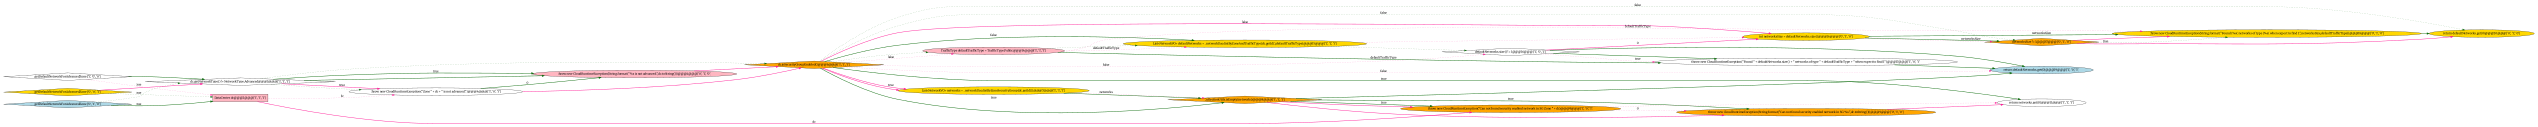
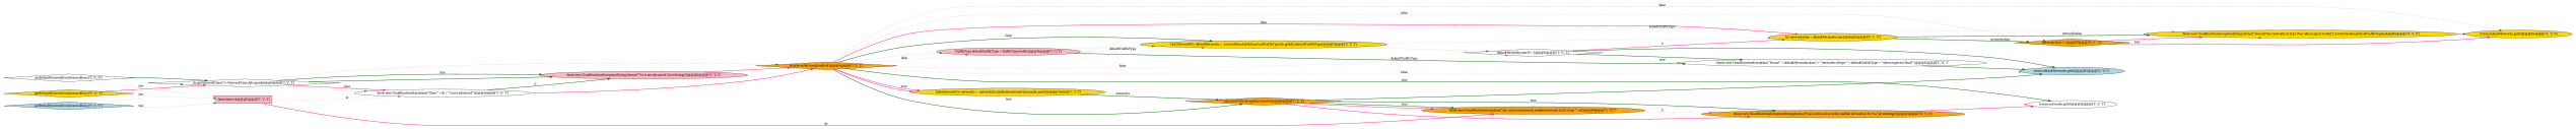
  digraph {
    fontname=Merriweather
    rankdir=LR
    node [fillcolor=white fontname=Merriweather shape=ellipse style=filled]
    edge [color=darkgreen fontname=Merriweather style=bold]
    n1 [label="throw new CloudRuntimeException(\"Found \" + defaultNetworks.size() + \" networks of type \" + defaultTrafficType + \" when expect to find 1\")@@@17@@@['1', '0', '1']"]
    n2 [fillcolor=lightblue label="return defaultNetworks.get(0)@@@19@@@['1', '0', '1']"]
    n3 [fillcolor=gold label="List<NetworkVO> networks = _networkDao.listByZoneSecurityGroup(dc.getId())@@@7@@@['1', '1', '1']"]
    n4 [fillcolor=orange label="CollectionUtils.isEmpty(networks)@@@8@@@['1', '1', '1']" shape=diamond]
    n5 [fillcolor=orange label="throw new CloudRuntimeException(String.format(\"Can not found security enabled network in SG %s.\",dc.toString()))@@@9@@@['0', '1', '0']"]
    n6 [fillcolor=orange label="throw new CloudRuntimeException(\"Can not found security enabled network in SG Zone \" + dc)@@@9@@@['1', '0', '1']"]
    n7 [fillcolor=orange label="dc.isSecurityGroupEnabled()@@@6@@@['1', '1', '1']" shape=diamond]
    n8 [label="return networks.get(0)@@@11@@@['1', '1', '1']"]
    n9 [fillcolor=gold label="List<NetworkVO> defaultNetworks = _networkDao.listByZoneAndTrafficType(dc.getId(),defaultTrafficType)@@@15@@@['1', '1', '1']"]
    n10 [fillcolor=lightpink label="TrafficType defaultTrafficType = TrafficType.Public@@@14@@@['1', '1', '1']"]
    n11 [fillcolor=orange label="networksSize != 1@@@17@@@['0', '1', '0']" shape=diamond]
    n12 [fillcolor=gold label="return defaultNetworks.get(0)@@@20@@@['0', '1', '0']"]
    n13 [fillcolor=gold label="int networksSize = defaultNetworks.size()@@@16@@@['0', '1', '0']"]
    n14 [label="defaultNetworks.size() != 1@@@16@@@['1', '0', '1']" shape=diamond]
    n15 [fillcolor=gold label="throw new CloudRuntimeException(String.format(\"Found (%s( networks of type (%s( when expect to find 1.\",networksSize,defaultTrafficType))@@@18@@@['0', '1', '0']"]
    n16 [fillcolor=lightpink label="DataCenter dc@@@2@@@['1', '1', '1']" shape=box]
    n17 [label="throw new CloudRuntimeException(\"Zone \" + dc + \" is not advanced.\")@@@4@@@['1', '0', '1']"]
    n18 [fillcolor=lightpink label="throw new CloudRuntimeException(String.format(\"%s is not advanced.\",dc.toString()))@@@4@@@['0', '1', '0']"]
    n19 [fillcolor=gold label="getDefaultNetworkForAdvancedZone['0', '0', '1']" shape=diamond]
    n20 [label="dc.getNetworkType() != NetworkType.Advanced@@@3@@@['1', '1', '1']" shape=diamond]
    n21 [label="getDefaultNetworkForAdvancedZone['1', '0', '0']" shape=diamond]
    n22 [fillcolor=lightblue label="getDefaultNetworkForAdvancedZone['0', '1', '0']" shape=diamond]
    n1 -> n2
    n3 -> n4
    n3 -> n4 [color=deeppink label=networks style=dotted]
    n4 -> n2
    n4 -> n5 [color=deeppink]
    n4 -> n5 [label=true]
    n4 -> n6 [label=true]
    n4 -> n6 [color=deeppink]
    n5 -> n8 [color=deeppink]
    n6 -> n5 [color=deeppink label=0 style=dotted]
    n6 -> n8 [color=deeppink style=dotted]
    n7 -> n2 [color=deeppink label=false style=dotted]
    n7 -> n3 [color=deeppink label=true]
    n7 -> n3 [color=deeppink]
    n7 -> n4 [label=true]
    n7 -> n8 [label=true]
    n7 -> n9 [label=false]
    n7 -> n10 [color=deeppink label=false style=dotted]
    n7 -> n10 [style=dotted]
    n7 -> n11 [label=false style=dotted]
    n7 -> n12 [label=false style=dotted]
    n7 -> n13 [color=deeppink label=false]
    n7 -> n14 [color=deeppink label=false style=dotted]
    n9 -> n13 [color=deeppink style=dotted]
    n9 -> n14 [style=dotted]
    n10 -> n1 [label=defaultTrafficType]
    n10 -> n9 [color=deeppink label=defaultTrafficType style=dotted]
    n10 -> n9 [style=dotted]
    n10 -> n15 [color=deeppink label=defaultTrafficType style=dotted]
    n11 -> n12 [color=deeppink]
    n11 -> n15 [color=deeppink]
    n11 -> n15 [label=true style=dotted]
    n13 -> n11 [label=networksSize]
    n13 -> n11 [color=deeppink style=dotted]
    n13 -> n15 [label=networksSize]
    n14 -> n1
    n14 -> n1 [color=deeppink label=true style=dotted]
    n14 -> n2
    n14 -> n13 [color=deeppink label=0]
    n15 -> n12
    n16 -> n6 [color=deeppink label=dc]
    n16 -> n17 [color=deeppink label=dc style=dotted]
    n17 -> n7 [color=deeppink]
    n17 -> n18 [label=0]
    n18 -> n7 [color=deeppink]
    n19 -> n16 [label=true style=dotted]
    n19 -> n20 [color=deeppink]
    n20 -> n7 [style=dotted]
    n20 -> n17 [style=dotted]
    n20 -> n17 [color=deeppink label=true]
    n20 -> n18
    n20 -> n18 [label=true]
    n21 -> n16 [color=deeppink label=true style=dotted]
    n21 -> n20
-   n22 -> n16 [label=true]
+   n22 -> n16 [label=true style=dotted]
    n22 -> n20 [style=dotted]
  }
